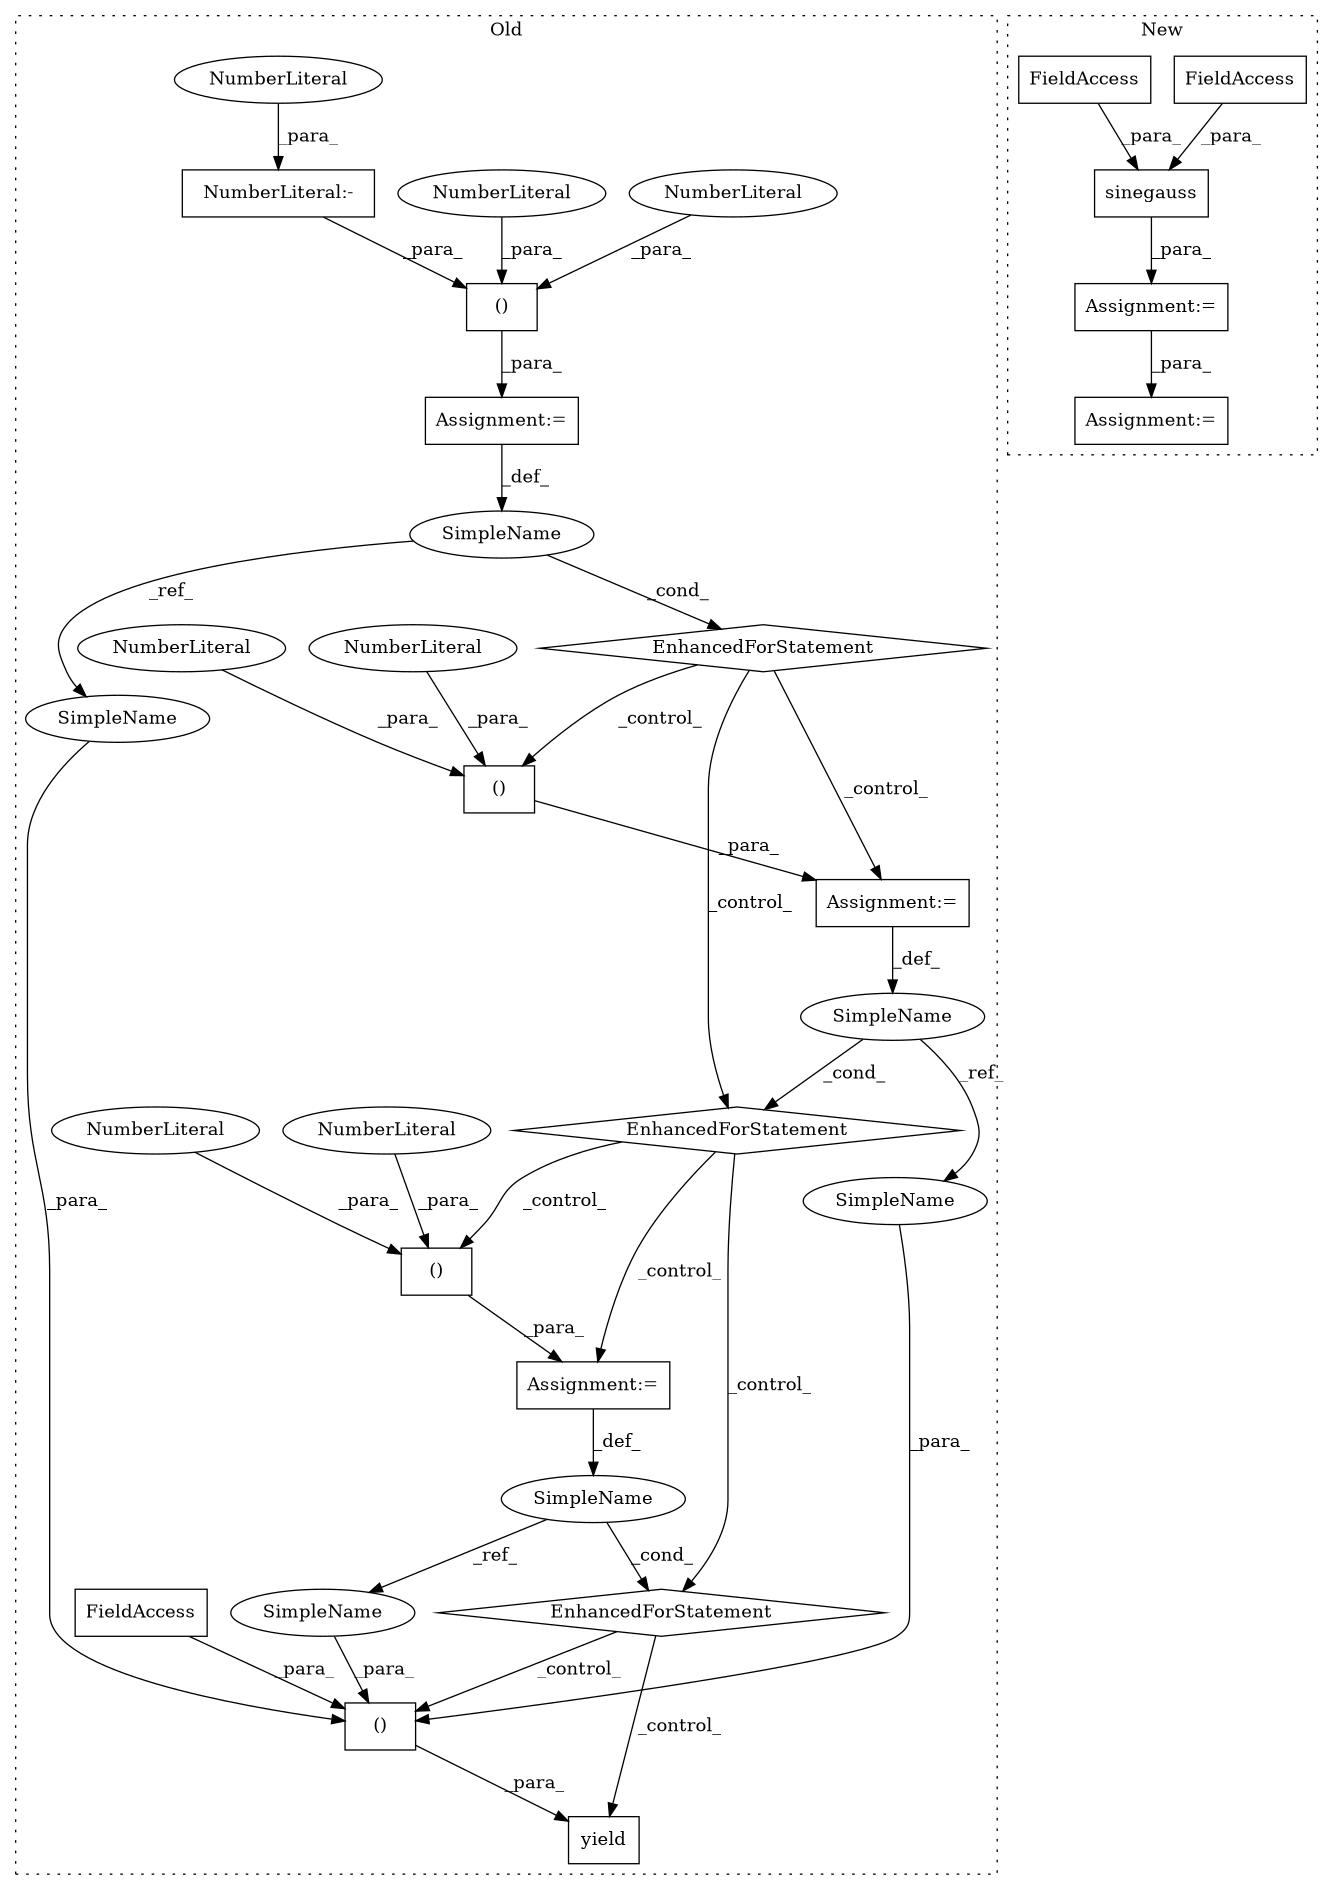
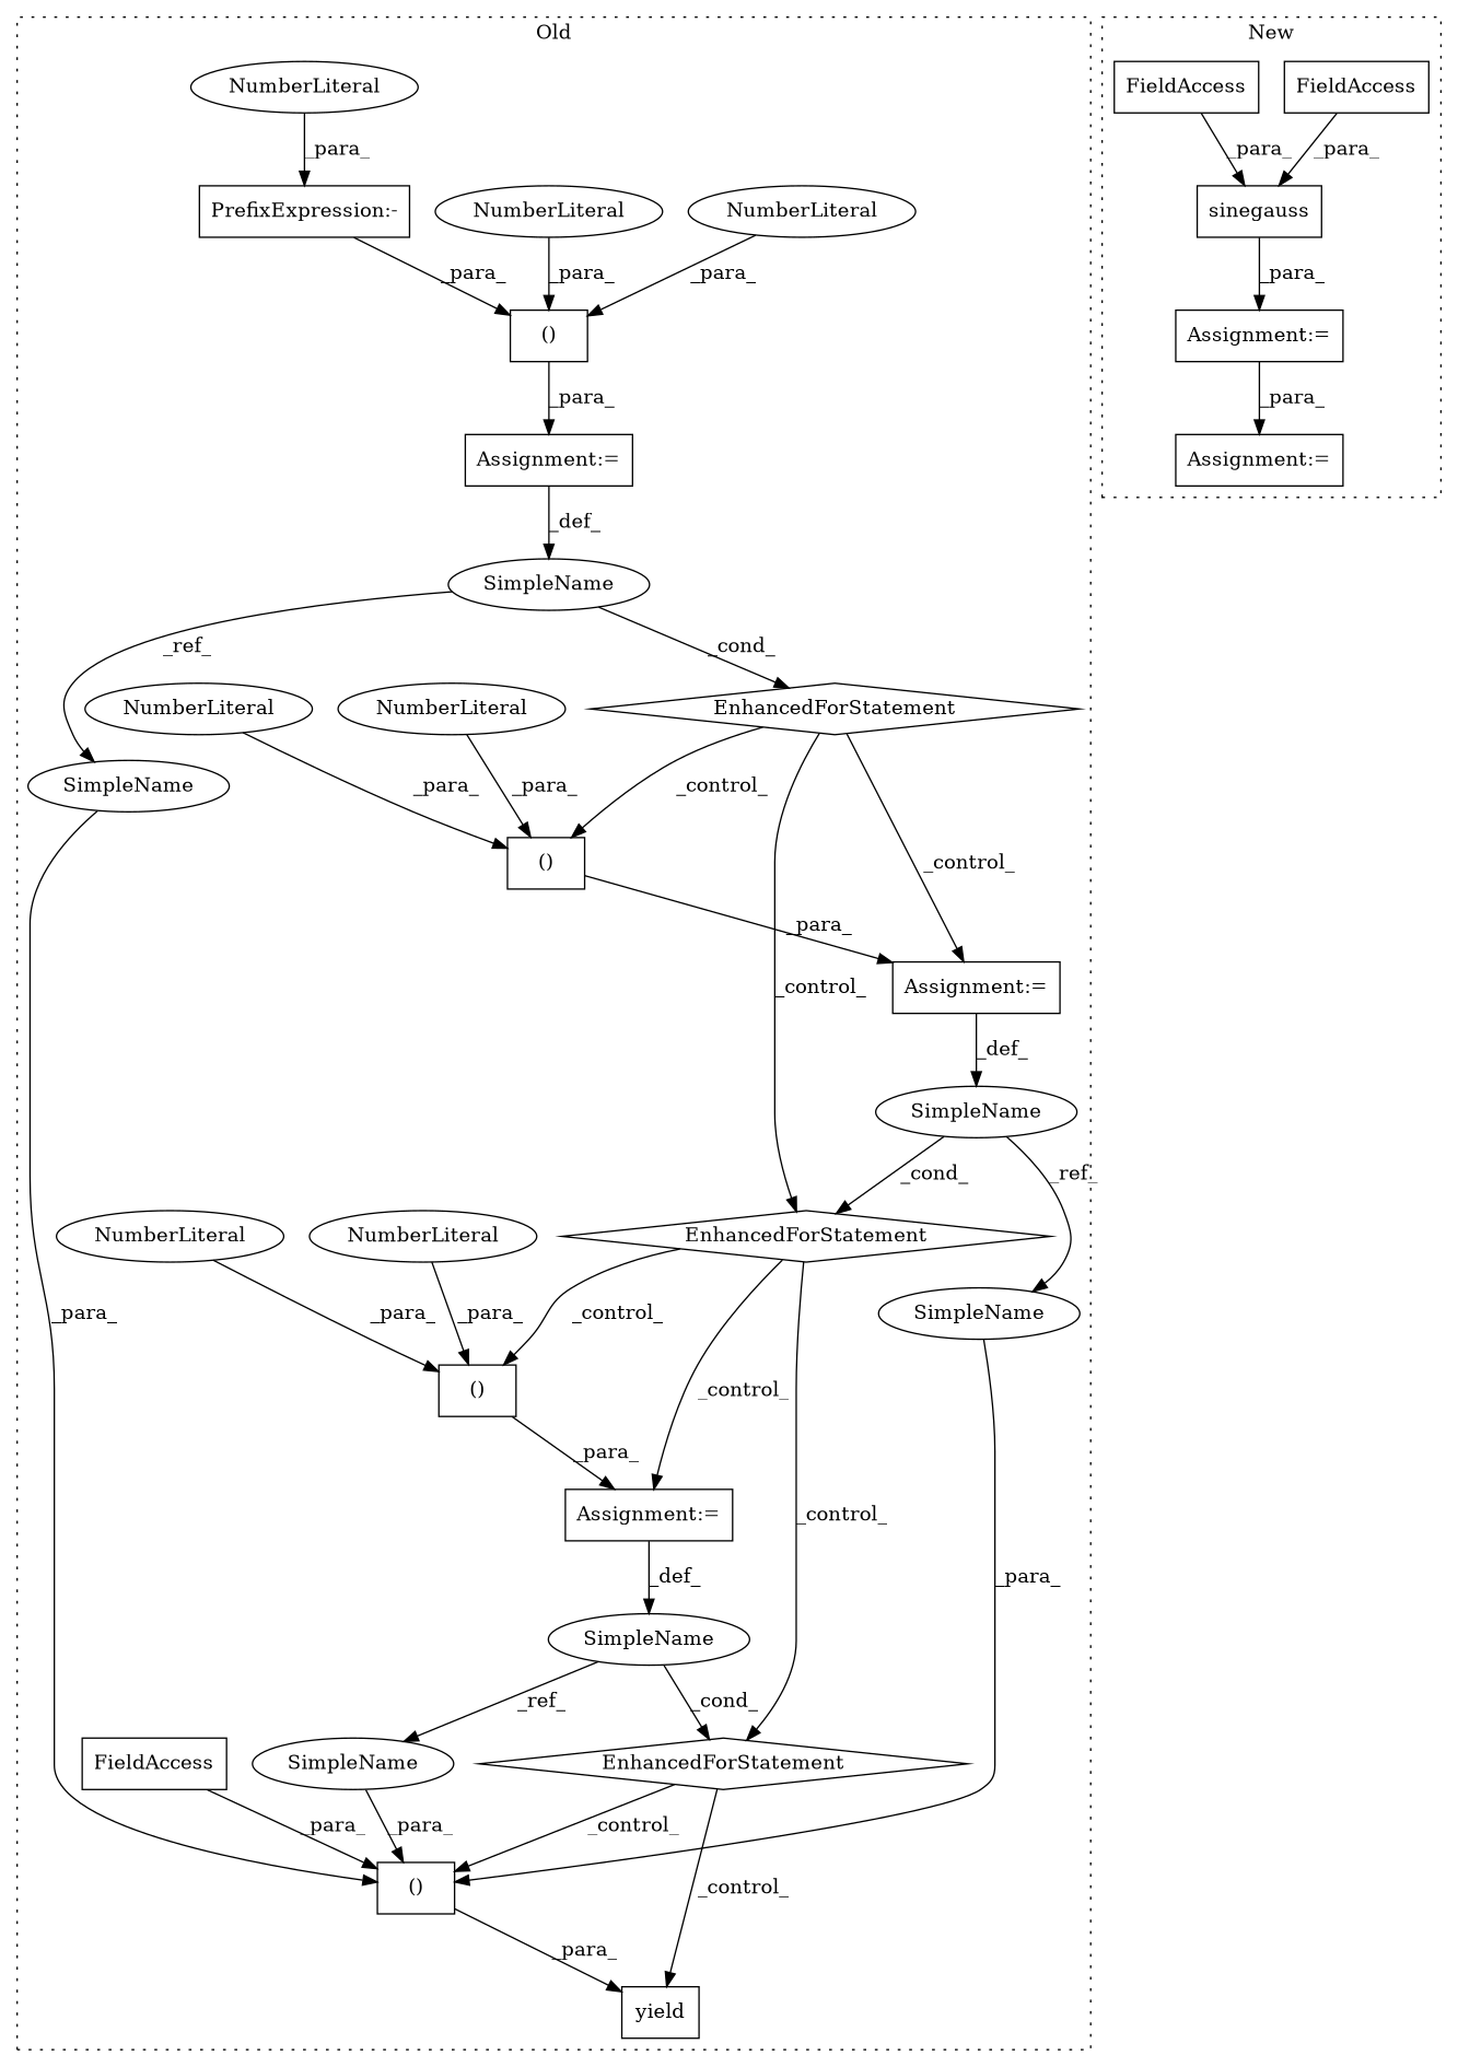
  digraph {
    node [a=34 l=1 s="2820,2923" shape=box]
    n1 [a=70 l="57,3" label=EnhancedForStatement shape=diamond]
    n2 [a=42 l=2 label=SimpleName s=2881 shape=ellipse]
    n3 [a=112 l=20 label=yield s=3181]
    n4 [a=106 l=30 label="()" s=3015]
    n5 [label=NumberLiteral s=3044 shape=ellipse]
    n6 [a=106 l=15 label="()" s=3149]
    n7 [label=NumberLiteral s=3163 shape=ellipse]
    n8 [a=106 l=97 label="()" s=3201]
    n9 [label=NumberLiteral s=3030 shape=ellipse]
    n10 [a=106 l=30 label="()" s=2893]
    n11 [label=NumberLiteral s=3149 shape=ellipse]
    n12 [label=NumberLiteral s=2908 shape=ellipse]
    n13 [label=NumberLiteral s=2922 shape=ellipse]
    n14 [a=70 l="65,3" label=EnhancedForStatement s="3060,3164" shape=diamond]
    n15 [a=22 l=20 label=FieldAccess s=3201]
    n16 [a=70 l="61,3" label=EnhancedForStatement s="2936,3045" shape=diamond]
    n17 [a=42 l=6 label=SimpleName s=3129 shape=ellipse]
    n18 [a=42 l=2 label=SimpleName s=3001 shape=ellipse]
    n19 [a=7 l="61,3" label="Assignment:=" s="2936,3045"]
    n20 [a=7 l="57,3" label="Assignment:="]
    n21 [a=7 l="65,3" label="Assignment:=" s="3060,3164"]
-   n22 [a=38 label="NumberLiteral:-" s=2893]
+   n22 [a=38 label="PrefixExpression:-" s=2893]
    n23 [label=NumberLiteral s=2894 shape=ellipse]
    n24 [a=42 l=2 label=SimpleName s=3248 shape=ellipse]
    n25 [a=42 l=6 label=SimpleName s=3278 shape=ellipse]
    n26 [a=42 l=2 label=SimpleName s=3263 shape=ellipse]
    n27 [a=32 l="10,1" label=sinegauss s="1530,1549"]
    n28 [a=22 l=2 label=FieldAccess s=1542]
    n29 [a=22 label=FieldAccess s=1548]
    n30 [a=7 l=2 label="Assignment:=" s=1576]
    n31 [a=7 label="Assignment:=" s=1529]
    subgraph cluster_1 {
      label=Old
      style=dotted
      n1
      n2
      n3
      n4
      n5
      n6
      n7
      n8
      n9
      n10
      n11
      n12
      n13
      n14
      n15
      n16
      n17
      n18
      n19
      n20
      n21
      n22
      n23
      n24
      n25
      n26
    }
    subgraph cluster_2 {
      label=New
      style=dotted
      n27
      n28
      n29
      n30
      n31
    }
    n1 -> n4 [label=_control_]
    n1 -> n16 [label=_control_]
    n1 -> n19 [label=_control_]
    n2 -> n1 [label=_cond_]
    n2 -> n24 [label=_ref_]
    n4 -> n19 [label=_para_]
    n5 -> n4 [label=_para_]
    n6 -> n21 [label=_para_]
    n7 -> n6 [label=_para_]
    n8 -> n3 [label=_para_]
    n9 -> n4 [label=_para_]
    n10 -> n20 [label=_para_]
    n11 -> n6 [label=_para_]
    n12 -> n10 [label=_para_]
    n13 -> n10 [label=_para_]
    n14 -> n3 [label=_control_]
    n14 -> n8 [label=_control_]
    n15 -> n8 [label=_para_]
    n16 -> n6 [label=_control_]
    n16 -> n14 [label=_control_]
    n16 -> n21 [label=_control_]
    n17 -> n14 [label=_cond_]
    n17 -> n25 [label=_ref_]
    n18 -> n16 [label=_cond_]
    n18 -> n26 [label=_ref_]
    n19 -> n18 [label=_def_]
    n20 -> n2 [label=_def_]
    n21 -> n17 [label=_def_]
    n22 -> n10 [label=_para_]
    n23 -> n22 [label=_para_]
    n24 -> n8 [label=_para_]
    n25 -> n8 [label=_para_]
    n26 -> n8 [label=_para_]
    n27 -> n31 [label=_para_]
    n28 -> n27 [label=_para_]
    n29 -> n27 [label=_para_]
    n31 -> n30 [label=_para_]
  }
